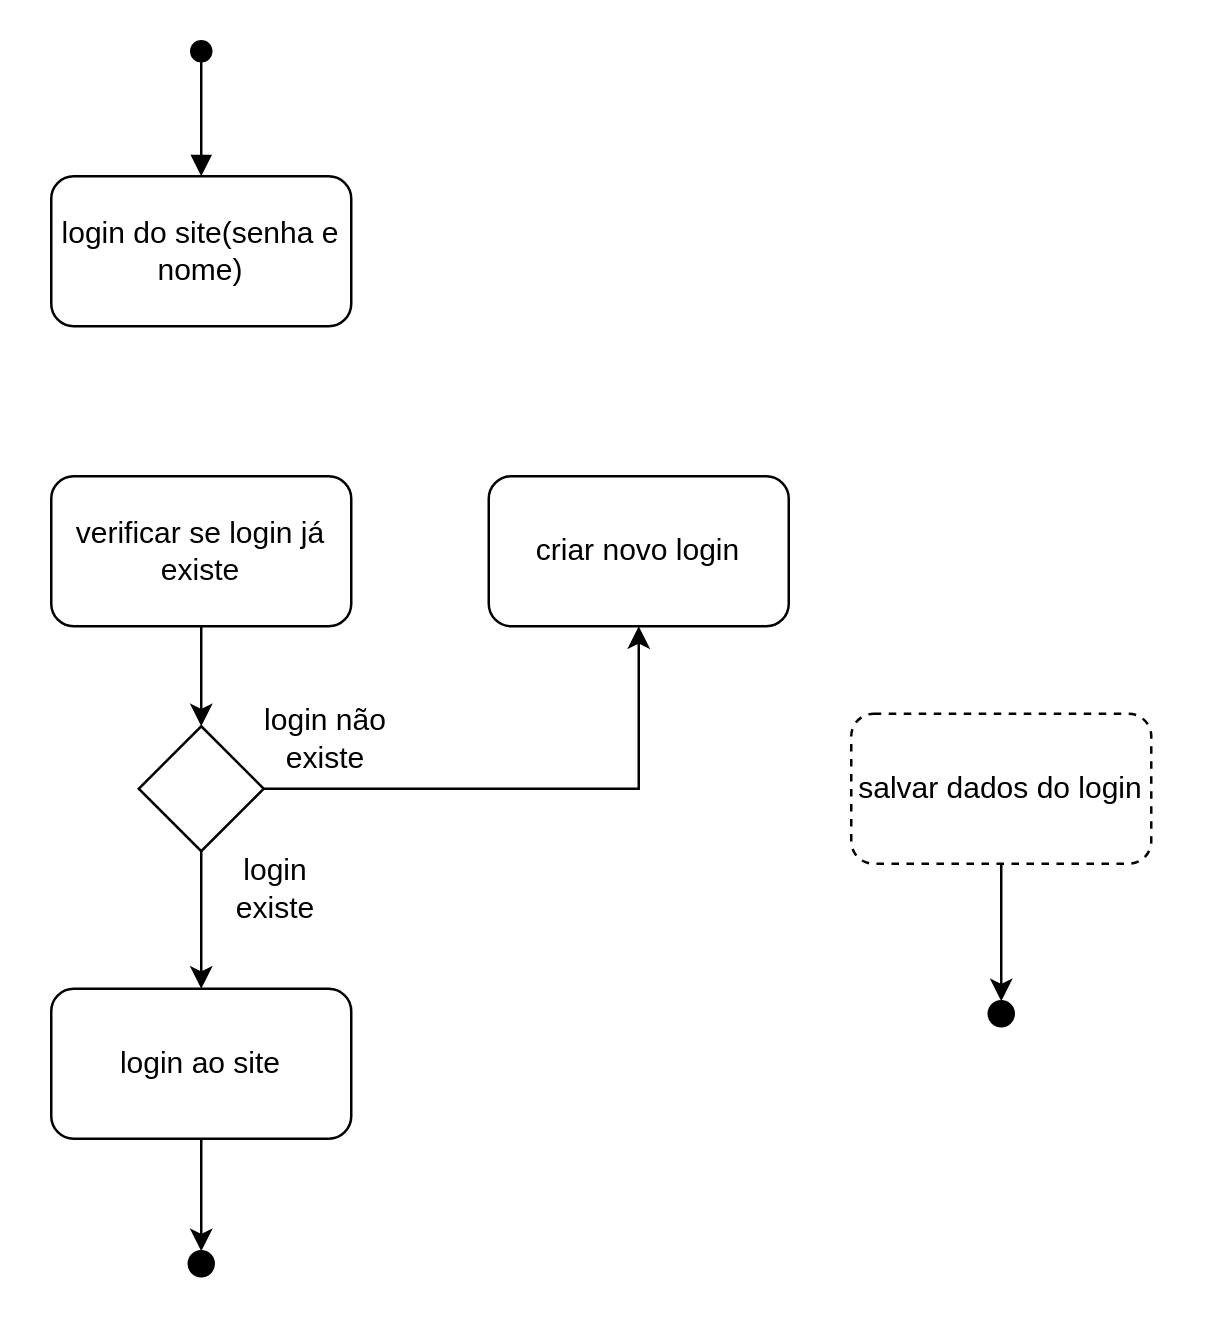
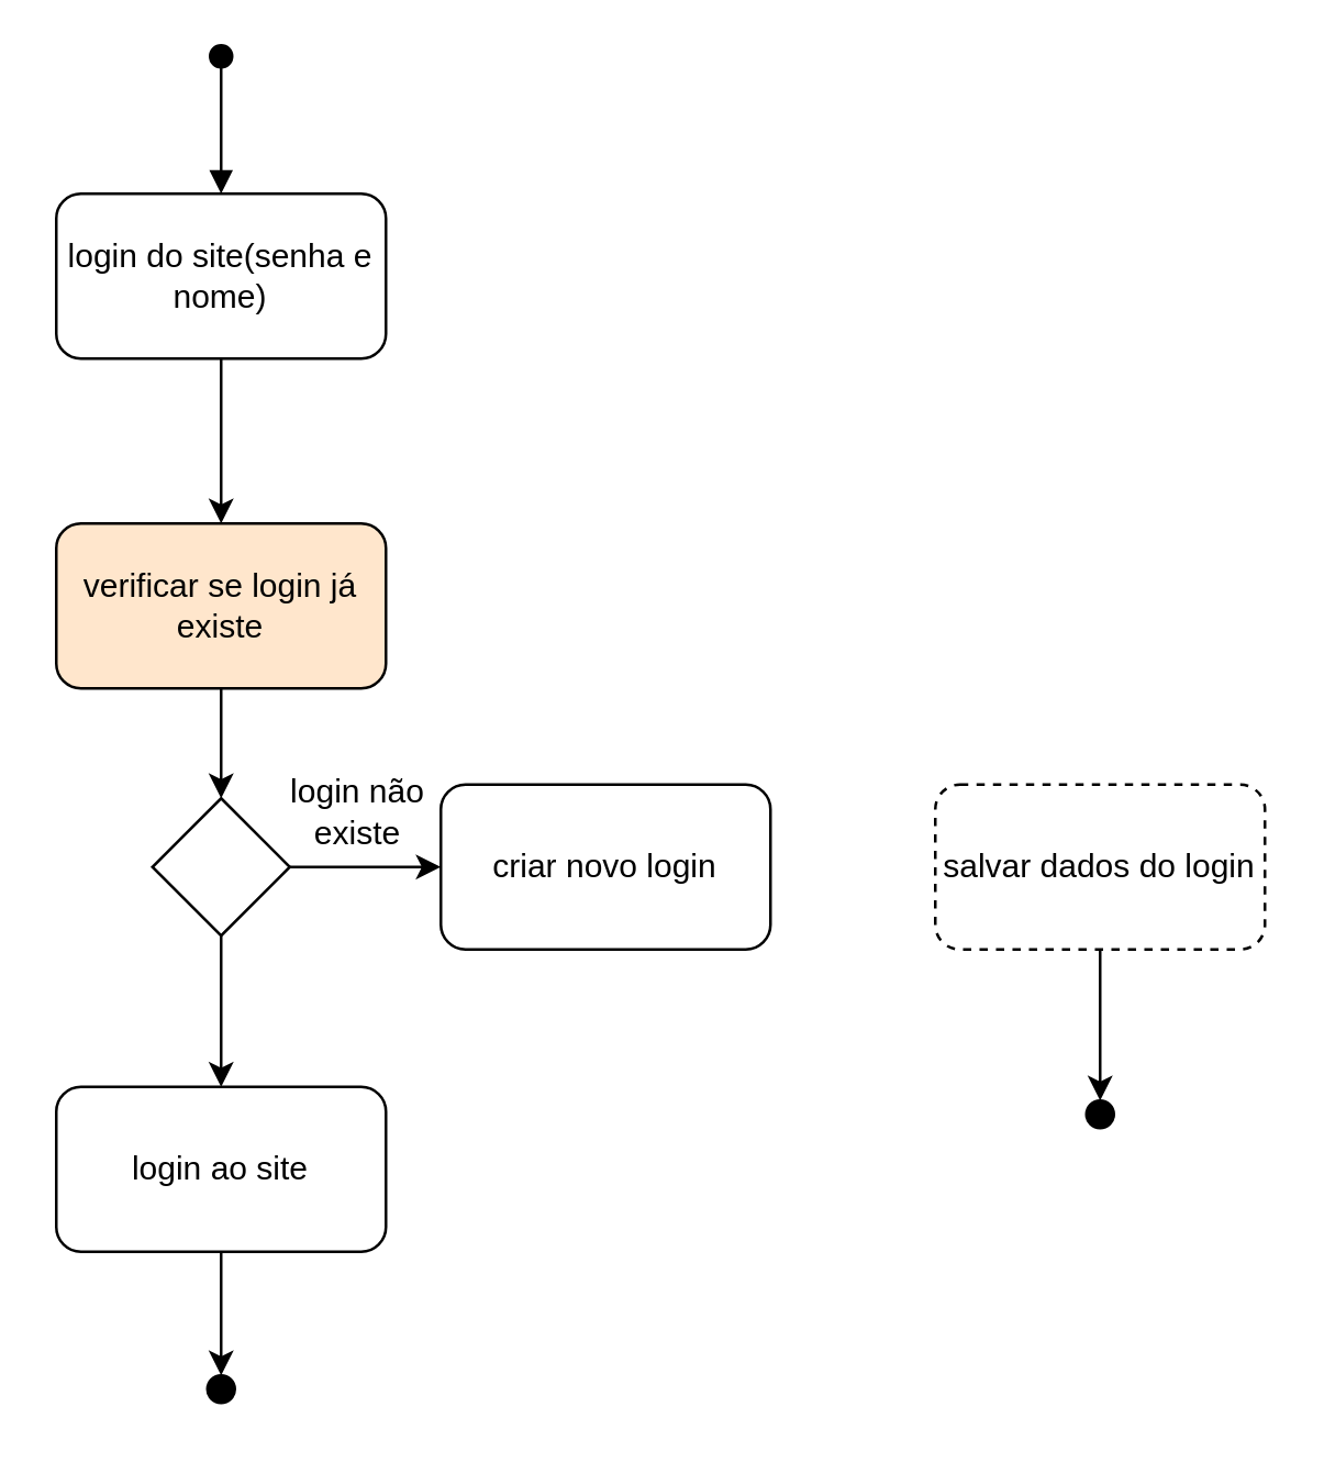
  <mxCell id="0" />
  <mxCell id="1" parent="0" />
  <mxCell id="2" value="" style="html=1;verticalAlign=bottom;startArrow=oval;startFill=1;endArrow=block;startSize=8;curved=0;rounded=0;" edge="1" parent="1"><mxGeometry width="60" relative="1" as="geometry"><mxPoint x="80" y="20" as="sourcePoint" /><mxPoint x="80" y="70" as="targetPoint" /></mxGeometry></mxCell>
+ <mxCell id="3" value="" style="edgeStyle=orthogonalEdgeStyle;rounded=0;orthogonalLoop=1;jettySize=auto;html=1;" edge="1" parent="1" source="4" target="6"><mxGeometry relative="1" as="geometry" /></mxCell>
  <mxCell id="4" value="login do site(senha e nome)" style="rounded=1;whiteSpace=wrap;html=1;" vertex="1" parent="1"><mxGeometry x="20" y="70" width="120" height="60" as="geometry" /></mxCell>
  <mxCell id="5" value="" style="edgeStyle=orthogonalEdgeStyle;rounded=0;orthogonalLoop=1;jettySize=auto;html=1;" edge="1" parent="1" source="6" target="9"><mxGeometry relative="1" as="geometry" /></mxCell>
- <mxCell id="6" value="verificar se login já existe" style="rounded=1;whiteSpace=wrap;html=1;" vertex="1" parent="1"><mxGeometry x="20" y="190" width="120" height="60" as="geometry" /></mxCell>
+ <mxCell id="6" value="verificar se login já existe" style="rounded=1;whiteSpace=wrap;html=1;fillColor=#ffe6cc;" vertex="1" parent="1"><mxGeometry x="20" y="190" width="120" height="60" as="geometry" /></mxCell>
  <mxCell id="7" value="" style="edgeStyle=orthogonalEdgeStyle;rounded=0;orthogonalLoop=1;jettySize=auto;html=1;" edge="1" parent="1" source="9" target="10"><mxGeometry relative="1" as="geometry" /></mxCell>
  <mxCell id="8" value="" style="edgeStyle=orthogonalEdgeStyle;rounded=0;orthogonalLoop=1;jettySize=auto;html=1;" edge="1" parent="1" source="9" target="16"><mxGeometry relative="1" as="geometry" /></mxCell>
  <mxCell id="9" value="" style="rhombus;whiteSpace=wrap;html=1;" vertex="1" parent="1"><mxGeometry x="55" y="290" width="50" height="50" as="geometry" /></mxCell>
- <mxCell id="10" value="criar novo login" style="rounded=1;whiteSpace=wrap;html=1;" vertex="1" parent="1"><mxGeometry x="195" y="190" width="120" height="60" as="geometry" /></mxCell>
+ <mxCell id="10" value="criar novo login" style="rounded=1;whiteSpace=wrap;html=1;" vertex="1" parent="1"><mxGeometry x="160" y="285" width="120" height="60" as="geometry" /></mxCell>
  <mxCell id="11" value="login não existe" style="text;html=1;strokeColor=none;fillColor=none;align=center;verticalAlign=middle;whiteSpace=wrap;rounded=0;" vertex="1" parent="1"><mxGeometry x="100" y="280" width="60" height="30" as="geometry" /></mxCell>
  <mxCell id="12" value="" style="edgeStyle=orthogonalEdgeStyle;rounded=0;orthogonalLoop=1;jettySize=auto;html=1;" edge="1" parent="1" source="13" target="14"><mxGeometry relative="1" as="geometry" /></mxCell>
  <mxCell id="13" value="salvar dados do login" style="rounded=1;whiteSpace=wrap;html=1;dashed=1;" vertex="1" parent="1"><mxGeometry x="340" y="285" width="120" height="60" as="geometry" /></mxCell>
  <mxCell id="14" value="" style="ellipse;whiteSpace=wrap;html=1;aspect=fixed;strokeColor=#000000;fillColor=#000000;" vertex="1" parent="1"><mxGeometry x="395" y="400" width="10" height="10" as="geometry" /></mxCell>
  <mxCell id="15" value="" style="edgeStyle=orthogonalEdgeStyle;rounded=0;orthogonalLoop=1;jettySize=auto;html=1;" edge="1" parent="1" source="16" target="18"><mxGeometry relative="1" as="geometry" /></mxCell>
  <mxCell id="16" value="login ao site" style="rounded=1;whiteSpace=wrap;html=1;" vertex="1" parent="1"><mxGeometry x="20" y="395" width="120" height="60" as="geometry" /></mxCell>
- <mxCell id="17" value="login existe" style="text;html=1;strokeColor=none;fillColor=none;align=center;verticalAlign=middle;whiteSpace=wrap;rounded=0;" vertex="1" parent="1"><mxGeometry x="80" y="340" width="60" height="30" as="geometry" /></mxCell>
  <mxCell id="18" value="" style="ellipse;whiteSpace=wrap;html=1;aspect=fixed;strokeColor=#000000;fillColor=#000000;" vertex="1" parent="1"><mxGeometry x="75" y="500" width="10" height="10" as="geometry" /></mxCell>
